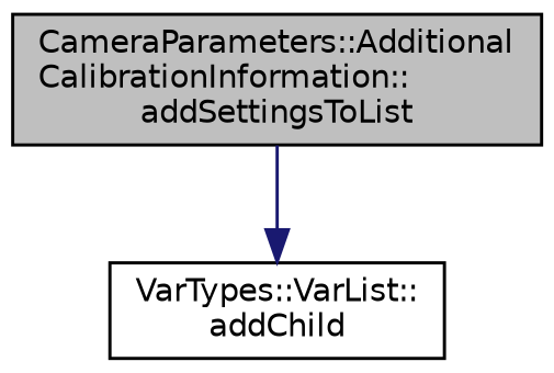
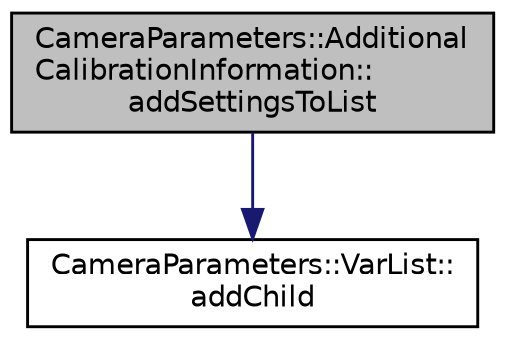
  digraph {
    rankdir=TB
    node [color=black fontname=Helvetica fontsize=10 shape=record style=filled]
    n1 [fillcolor=grey75 fontcolor=black height=0.2 label="CameraParameters::Additional\lCalibrationInformation::\laddSettingsToList" width=0.4]
-   n2 [fillcolor=white height=0.2 label="VarTypes::VarList::\laddChild" width=0.4]
+   n2 [fillcolor=white height=0.2 label="CameraParameters::VarList::\laddChild" width=0.4]
    n1 -> n2 [color=midnightblue fontname=Helvetica fontsize=10 labelfontname=Helvetica labelfontsize=10 style=solid]
  }
